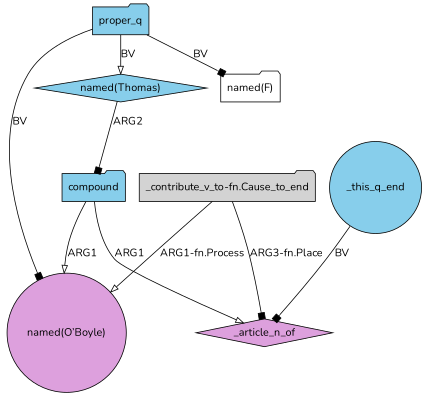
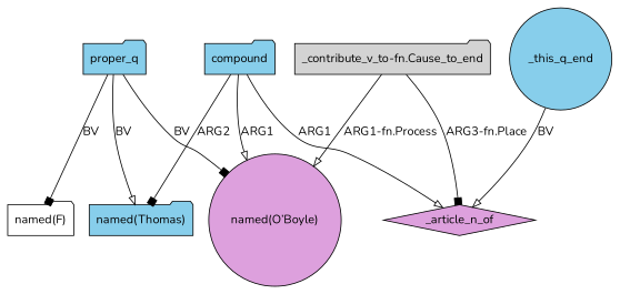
  digraph {
    fontname=Nunito
    node [fillcolor=skyblue fontname=Nunito shape=folder style=filled]
    edge [arrowhead=onormal fontname=Nunito]
    "named(O’Boyle)" [fillcolor=plum shape=circle]
    compound
-   "named(Thomas)" [shape=diamond]
+   "named(Thomas)"
    _article_n_of [fillcolor=plum shape=diamond]
    "named(F)" [fillcolor=white]
    proper_q
    "_contribute_v_to-fn.Cause_to_end" [fillcolor=lightgrey]
    n8 [label=_this_q_end shape=circle]
    compound -> "named(O’Boyle)" [label=ARG1]
-   "named(Thomas)" -> compound [arrowhead=box label=ARG2]
+   compound -> "named(Thomas)" [arrowhead=box label=ARG2]
    compound -> _article_n_of [label=ARG1]
    proper_q -> "named(O’Boyle)" [arrowhead=box label=BV]
    proper_q -> "named(Thomas)" [label=BV]
    proper_q -> "named(F)" [arrowhead=box label=BV]
    "_contribute_v_to-fn.Cause_to_end" -> "named(O’Boyle)" [label="ARG1-fn.Process"]
    "_contribute_v_to-fn.Cause_to_end" -> _article_n_of [arrowhead=box label="ARG3-fn.Place"]
-   n8 -> _article_n_of [arrowhead=box label=BV]
+   n8 -> _article_n_of [label=BV]
  }
